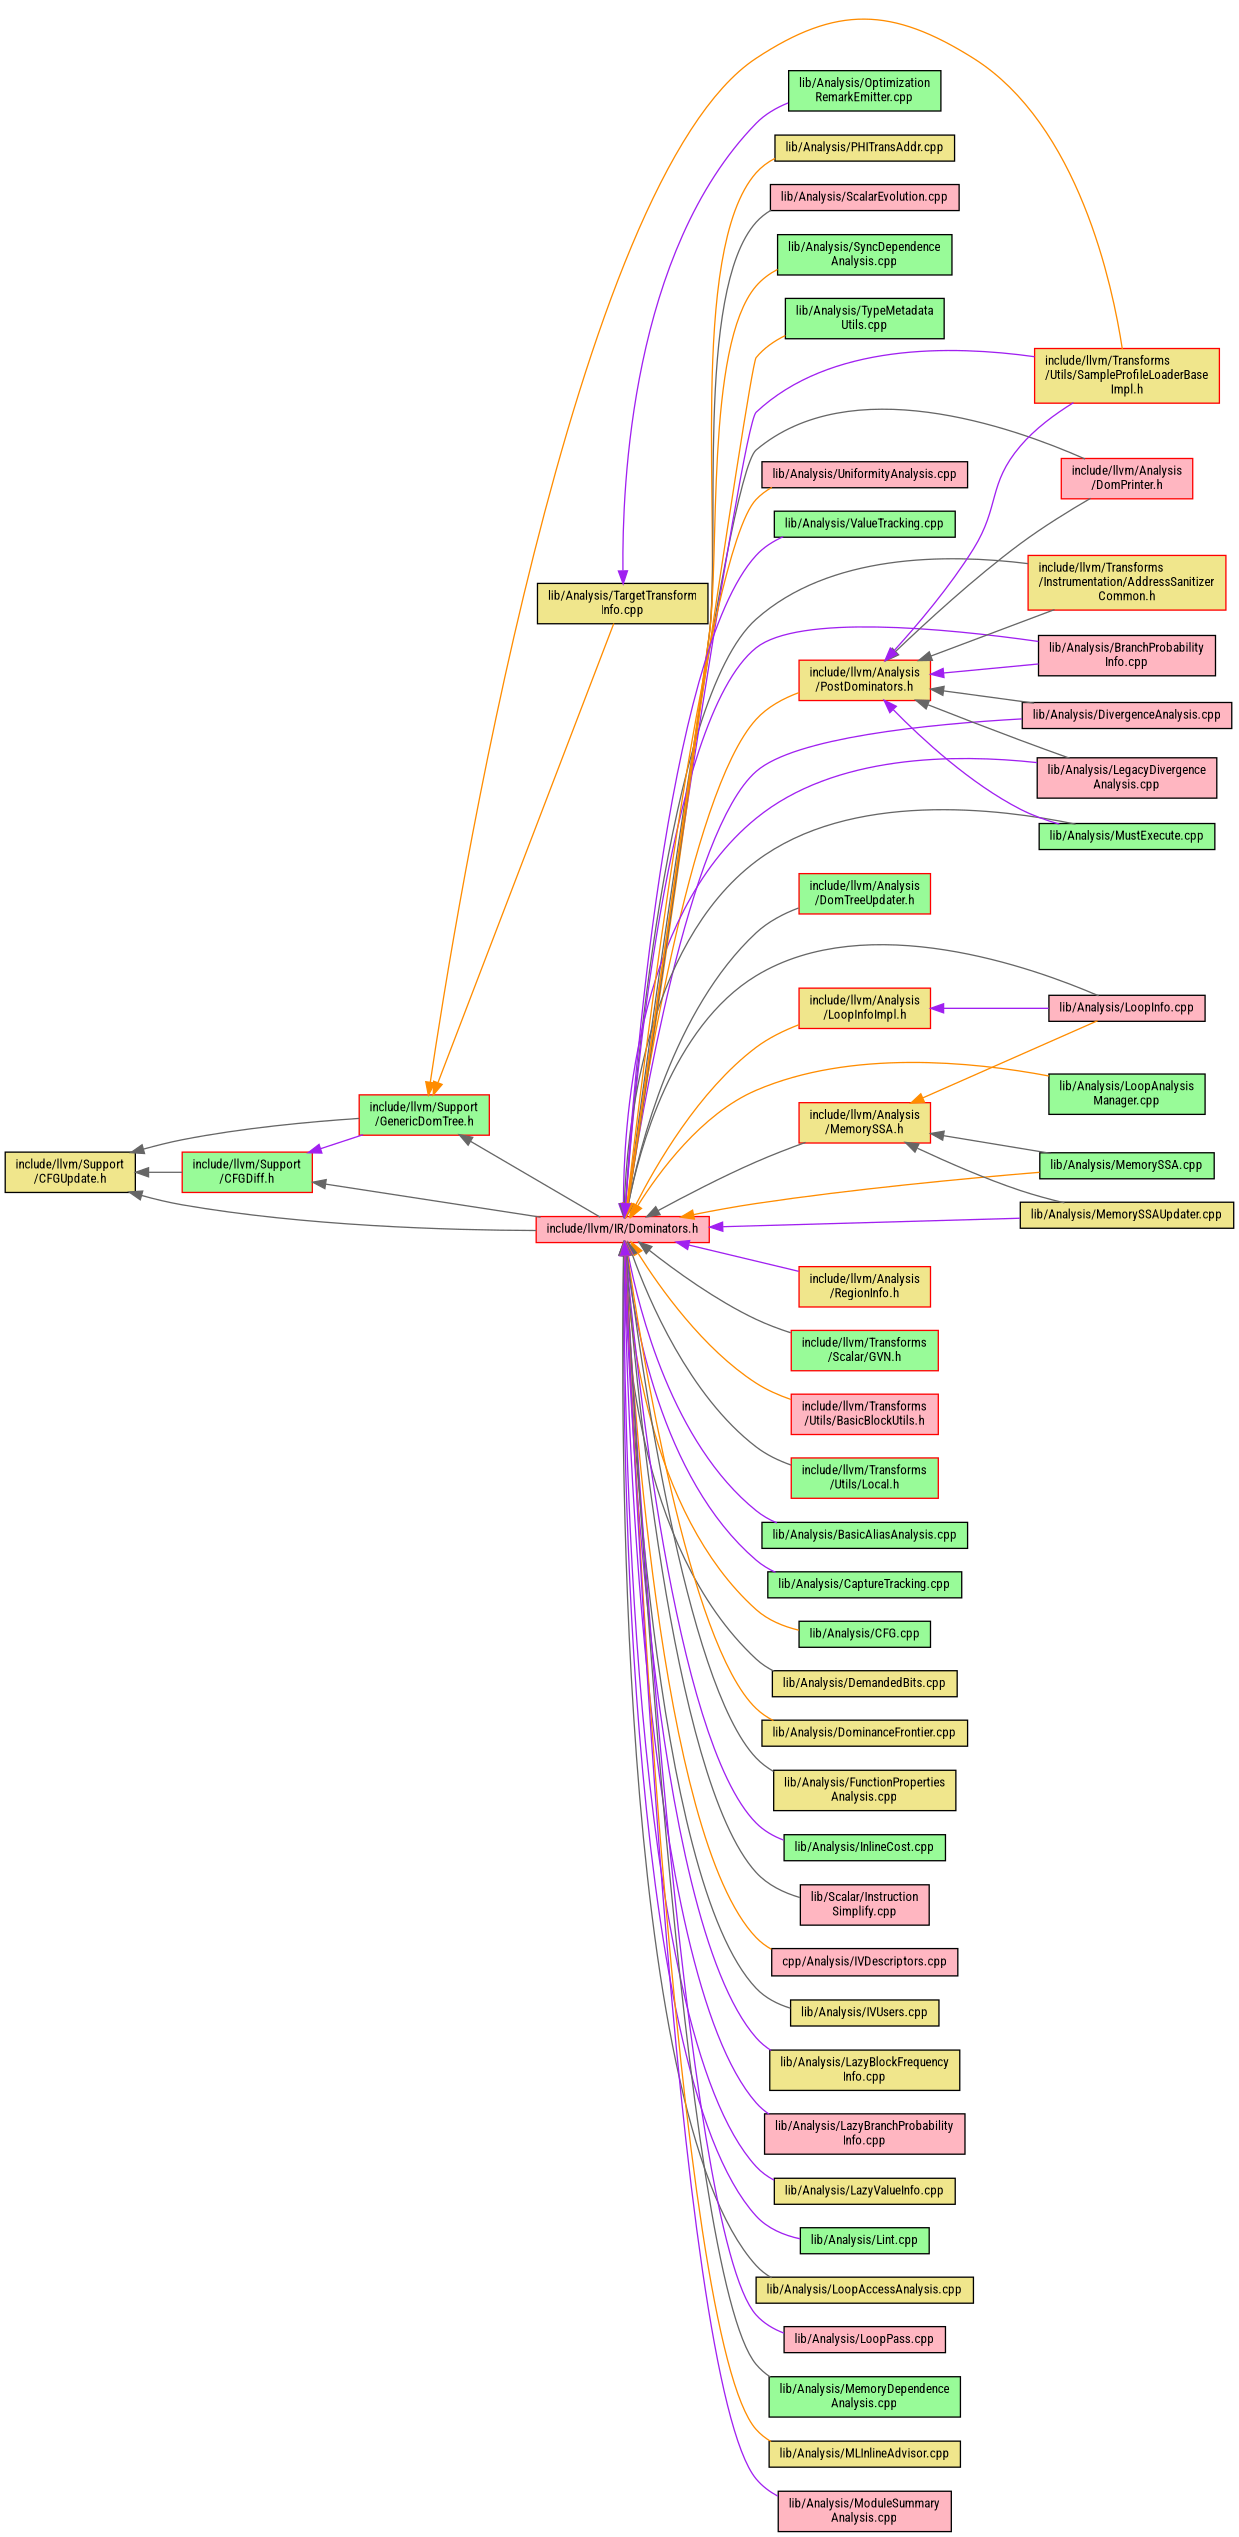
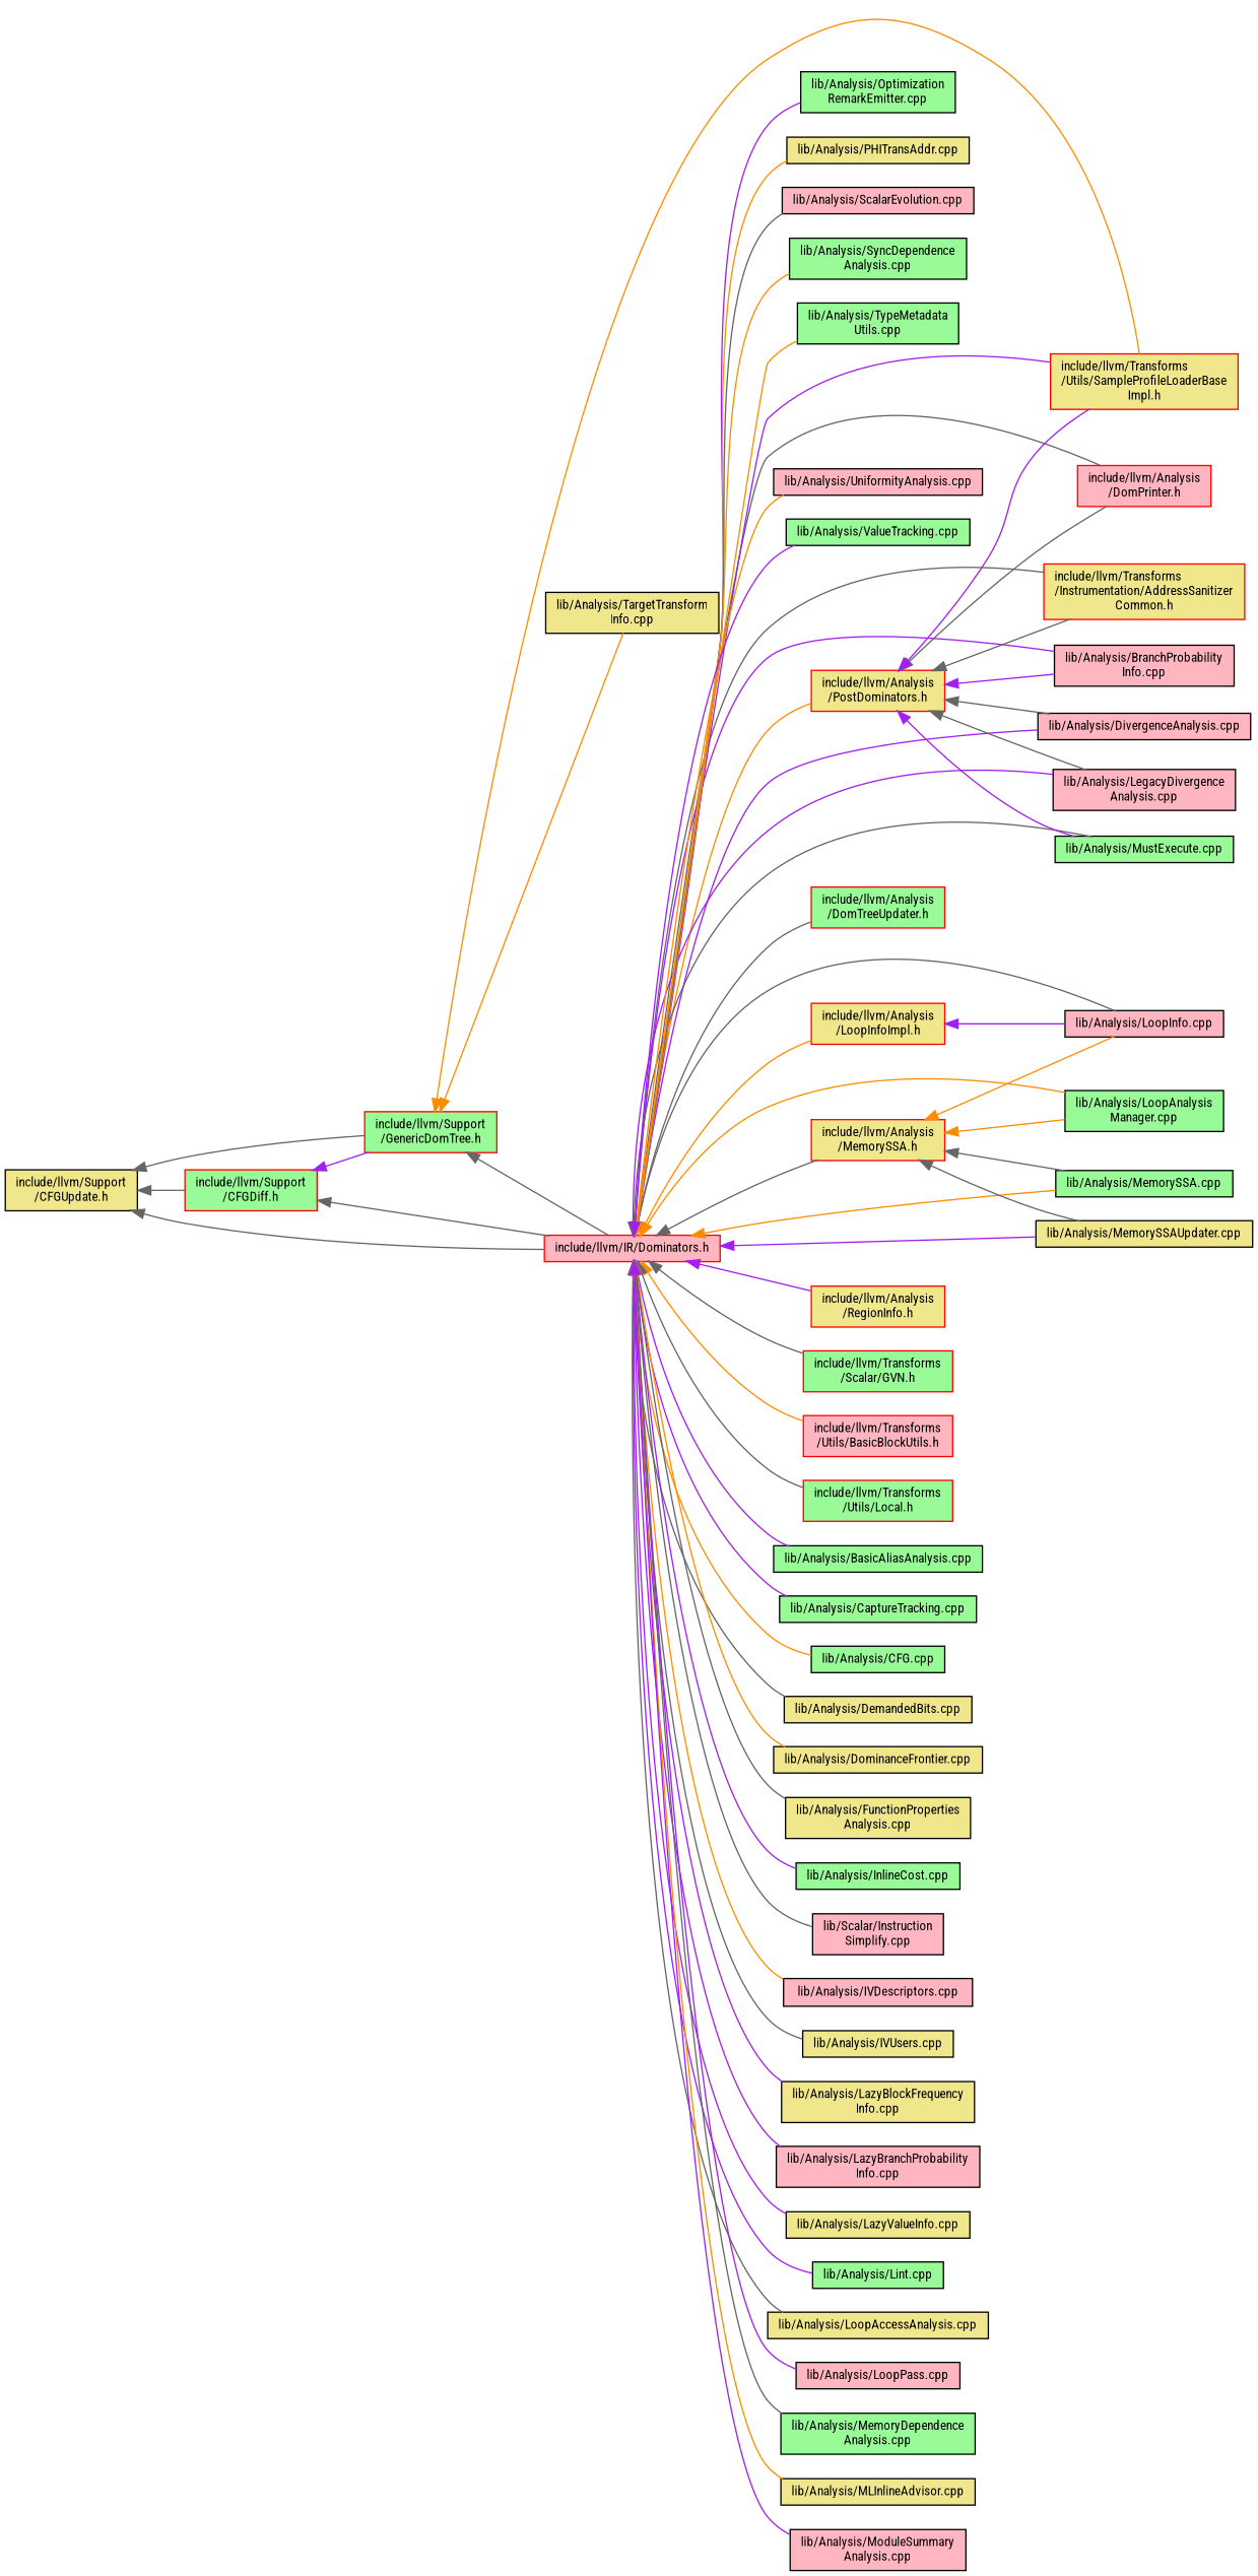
  digraph {
    fontname="Roboto Condensed"
    rankdir=LR
    node [color=black fillcolor=khaki fontname="Roboto Condensed" fontsize=10 shape=record style=filled]
    edge [color=gray40 dir=back fontname="Roboto Condensed" fontsize=10 labelfontname=Helvetica labelfontsize=10 style=solid]
    n1 [fontcolor=black height=0.2 label="include/llvm/Support\l/CFGUpdate.h" width=0.4]
    n2 [color=red fillcolor=lightpink height=0.2 label="include/llvm/IR/Dominators.h" width=0.4]
    n3 [color=red fillcolor=palegreen height=0.2 label="include/llvm/Support\l/CFGDiff.h" width=0.4]
    n4 [color=red fillcolor=palegreen height=0.2 label="include/llvm/Support\l/GenericDomTree.h" width=0.4]
    n5 [color=red fillcolor=lightpink height=0.2 label="include/llvm/Analysis\l/DomPrinter.h" width=0.4]
    n6 [color=red fillcolor=palegreen height=0.2 label="include/llvm/Analysis\l/DomTreeUpdater.h" width=0.4]
    n7 [color=red height=0.2 label="include/llvm/Analysis\l/LoopInfoImpl.h" width=0.4]
    n8 [fillcolor=lightpink height=0.2 label="lib/Analysis/LoopInfo.cpp" width=0.4]
    n9 [color=red height=0.2 label="include/llvm/Analysis\l/MemorySSA.h" width=0.4]
    n10 [fillcolor=palegreen height=0.2 label="lib/Analysis/LoopAnalysis\lManager.cpp" width=0.4]
    n11 [fillcolor=palegreen height=0.2 label="lib/Analysis/MemorySSA.cpp" width=0.4]
    n12 [height=0.2 label="lib/Analysis/MemorySSAUpdater.cpp" width=0.4]
    n13 [color=red height=0.2 label="include/llvm/Analysis\l/PostDominators.h" width=0.4]
    n14 [color=red height=0.2 label="include/llvm/Transforms\l/Instrumentation/AddressSanitizer\lCommon.h" width=0.4]
    n15 [color=red height=0.2 label="include/llvm/Transforms\l/Utils/SampleProfileLoaderBase\lImpl.h" width=0.4]
    n16 [fillcolor=lightpink height=0.2 label="lib/Analysis/BranchProbability\lInfo.cpp" width=0.4]
    n17 [fillcolor=lightpink height=0.2 label="lib/Analysis/DivergenceAnalysis.cpp" width=0.4]
    n18 [fillcolor=lightpink height=0.2 label="lib/Analysis/LegacyDivergence\lAnalysis.cpp" width=0.4]
    n19 [fillcolor=palegreen height=0.2 label="lib/Analysis/MustExecute.cpp" width=0.4]
    n20 [color=red height=0.2 label="include/llvm/Analysis\l/RegionInfo.h" width=0.4]
    n21 [color=red fillcolor=palegreen height=0.2 label="include/llvm/Transforms\l/Scalar/GVN.h" width=0.4]
    n22 [color=red fillcolor=lightpink height=0.2 label="include/llvm/Transforms\l/Utils/BasicBlockUtils.h" width=0.4]
    n23 [color=red fillcolor=palegreen height=0.2 label="include/llvm/Transforms\l/Utils/Local.h" width=0.4]
    n24 [fillcolor=palegreen height=0.2 label="lib/Analysis/BasicAliasAnalysis.cpp" width=0.4]
    n25 [fillcolor=palegreen height=0.2 label="lib/Analysis/CaptureTracking.cpp" width=0.4]
    n26 [fillcolor=palegreen height=0.2 label="lib/Analysis/CFG.cpp" width=0.4]
    n27 [height=0.2 label="lib/Analysis/DemandedBits.cpp" width=0.4]
    n28 [height=0.2 label="lib/Analysis/DominanceFrontier.cpp" width=0.4]
    n29 [height=0.2 label="lib/Analysis/FunctionProperties\lAnalysis.cpp" width=0.4]
    n30 [fillcolor=palegreen height=0.2 label="lib/Analysis/InlineCost.cpp" width=0.4]
    n31 [fillcolor=lightpink height=0.2 label="lib/Scalar/Instruction\lSimplify.cpp" width=0.4]
-   n32 [fillcolor=lightpink height=0.2 label="cpp/Analysis/IVDescriptors.cpp" width=0.4]
+   n32 [fillcolor=lightpink height=0.2 label="lib/Analysis/IVDescriptors.cpp" width=0.4]
    n33 [height=0.2 label="lib/Analysis/IVUsers.cpp" width=0.4]
    n34 [height=0.2 label="lib/Analysis/LazyBlockFrequency\lInfo.cpp" width=0.4]
    n35 [fillcolor=lightpink height=0.2 label="lib/Analysis/LazyBranchProbability\lInfo.cpp" width=0.4]
    n36 [height=0.2 label="lib/Analysis/LazyValueInfo.cpp" width=0.4]
    n37 [fillcolor=palegreen height=0.2 label="lib/Analysis/Lint.cpp" width=0.4]
    n38 [height=0.2 label="lib/Analysis/LoopAccessAnalysis.cpp" width=0.4]
    n39 [fillcolor=lightpink height=0.2 label="lib/Analysis/LoopPass.cpp" width=0.4]
    n40 [fillcolor=palegreen height=0.2 label="lib/Analysis/MemoryDependence\lAnalysis.cpp" width=0.4]
    n41 [height=0.2 label="lib/Analysis/MLInlineAdvisor.cpp" width=0.4]
    n42 [fillcolor=lightpink height=0.2 label="lib/Analysis/ModuleSummary\lAnalysis.cpp" width=0.4]
    n43 [fillcolor=palegreen height=0.2 label="lib/Analysis/Optimization\lRemarkEmitter.cpp" width=0.4]
    n44 [height=0.2 label="lib/Analysis/PHITransAddr.cpp" width=0.4]
    n45 [fillcolor=lightpink height=0.2 label="lib/Analysis/ScalarEvolution.cpp" width=0.4]
    n46 [fillcolor=palegreen height=0.2 label="lib/Analysis/SyncDependence\lAnalysis.cpp" width=0.4]
    n47 [fillcolor=palegreen height=0.2 label="lib/Analysis/TypeMetadata\lUtils.cpp" width=0.4]
    n48 [fillcolor=lightpink height=0.2 label="lib/Analysis/UniformityAnalysis.cpp" width=0.4]
    n49 [fillcolor=palegreen height=0.2 label="lib/Analysis/ValueTracking.cpp" width=0.4]
    n50 [height=0.2 label="lib/Analysis/TargetTransform\lInfo.cpp" width=0.4]
    n1 -> n2
    n1 -> n3
    n1 -> n4
    n2 -> n5
    n2 -> n6
    n2 -> n7 [color=darkorange]
    n2 -> n8
    n2 -> n9
    n2 -> n10 [color=darkorange]
    n2 -> n11 [color=darkorange]
    n2 -> n12 [color=purple]
    n2 -> n13 [color=darkorange]
    n2 -> n14
    n2 -> n15 [color=purple]
    n2 -> n16 [color=purple]
    n2 -> n17 [color=purple]
    n2 -> n18 [color=purple]
    n2 -> n19
    n2 -> n20 [color=purple]
    n2 -> n21
    n2 -> n22 [color=darkorange]
    n2 -> n23
    n2 -> n24 [color=purple]
    n2 -> n25 [color=purple]
    n2 -> n26 [color=darkorange]
    n2 -> n27
    n2 -> n28 [color=darkorange]
    n2 -> n29
    n2 -> n30 [color=purple]
    n2 -> n31
    n2 -> n32 [color=darkorange]
    n2 -> n33
    n2 -> n34 [color=purple]
    n2 -> n35 [color=purple]
    n2 -> n36 [color=purple]
    n2 -> n37 [color=purple]
    n2 -> n38
    n2 -> n39 [color=purple]
    n2 -> n40
    n2 -> n41 [color=darkorange]
    n2 -> n42 [color=purple]
-   n50 -> n43 [color=purple]
+   n2 -> n43 [color=purple]
    n2 -> n44 [color=darkorange]
    n2 -> n45
    n2 -> n46 [color=darkorange]
    n2 -> n47 [color=darkorange]
    n2 -> n48 [color=darkorange]
    n2 -> n49 [color=purple]
    n3 -> n2
    n3 -> n4 [color=purple]
    n4 -> n2
    n4 -> n15 [color=darkorange]
    n4 -> n50 [color=darkorange]
    n7 -> n8 [color=purple]
    n9 -> n8 [color=darkorange]
+   n9 -> n10 [color=darkorange]
    n9 -> n11
    n9 -> n12
    n13 -> n5
    n13 -> n14
    n13 -> n15 [color=purple]
    n13 -> n16 [color=purple]
    n13 -> n17
    n13 -> n18
    n13 -> n19 [color=purple]
  }
